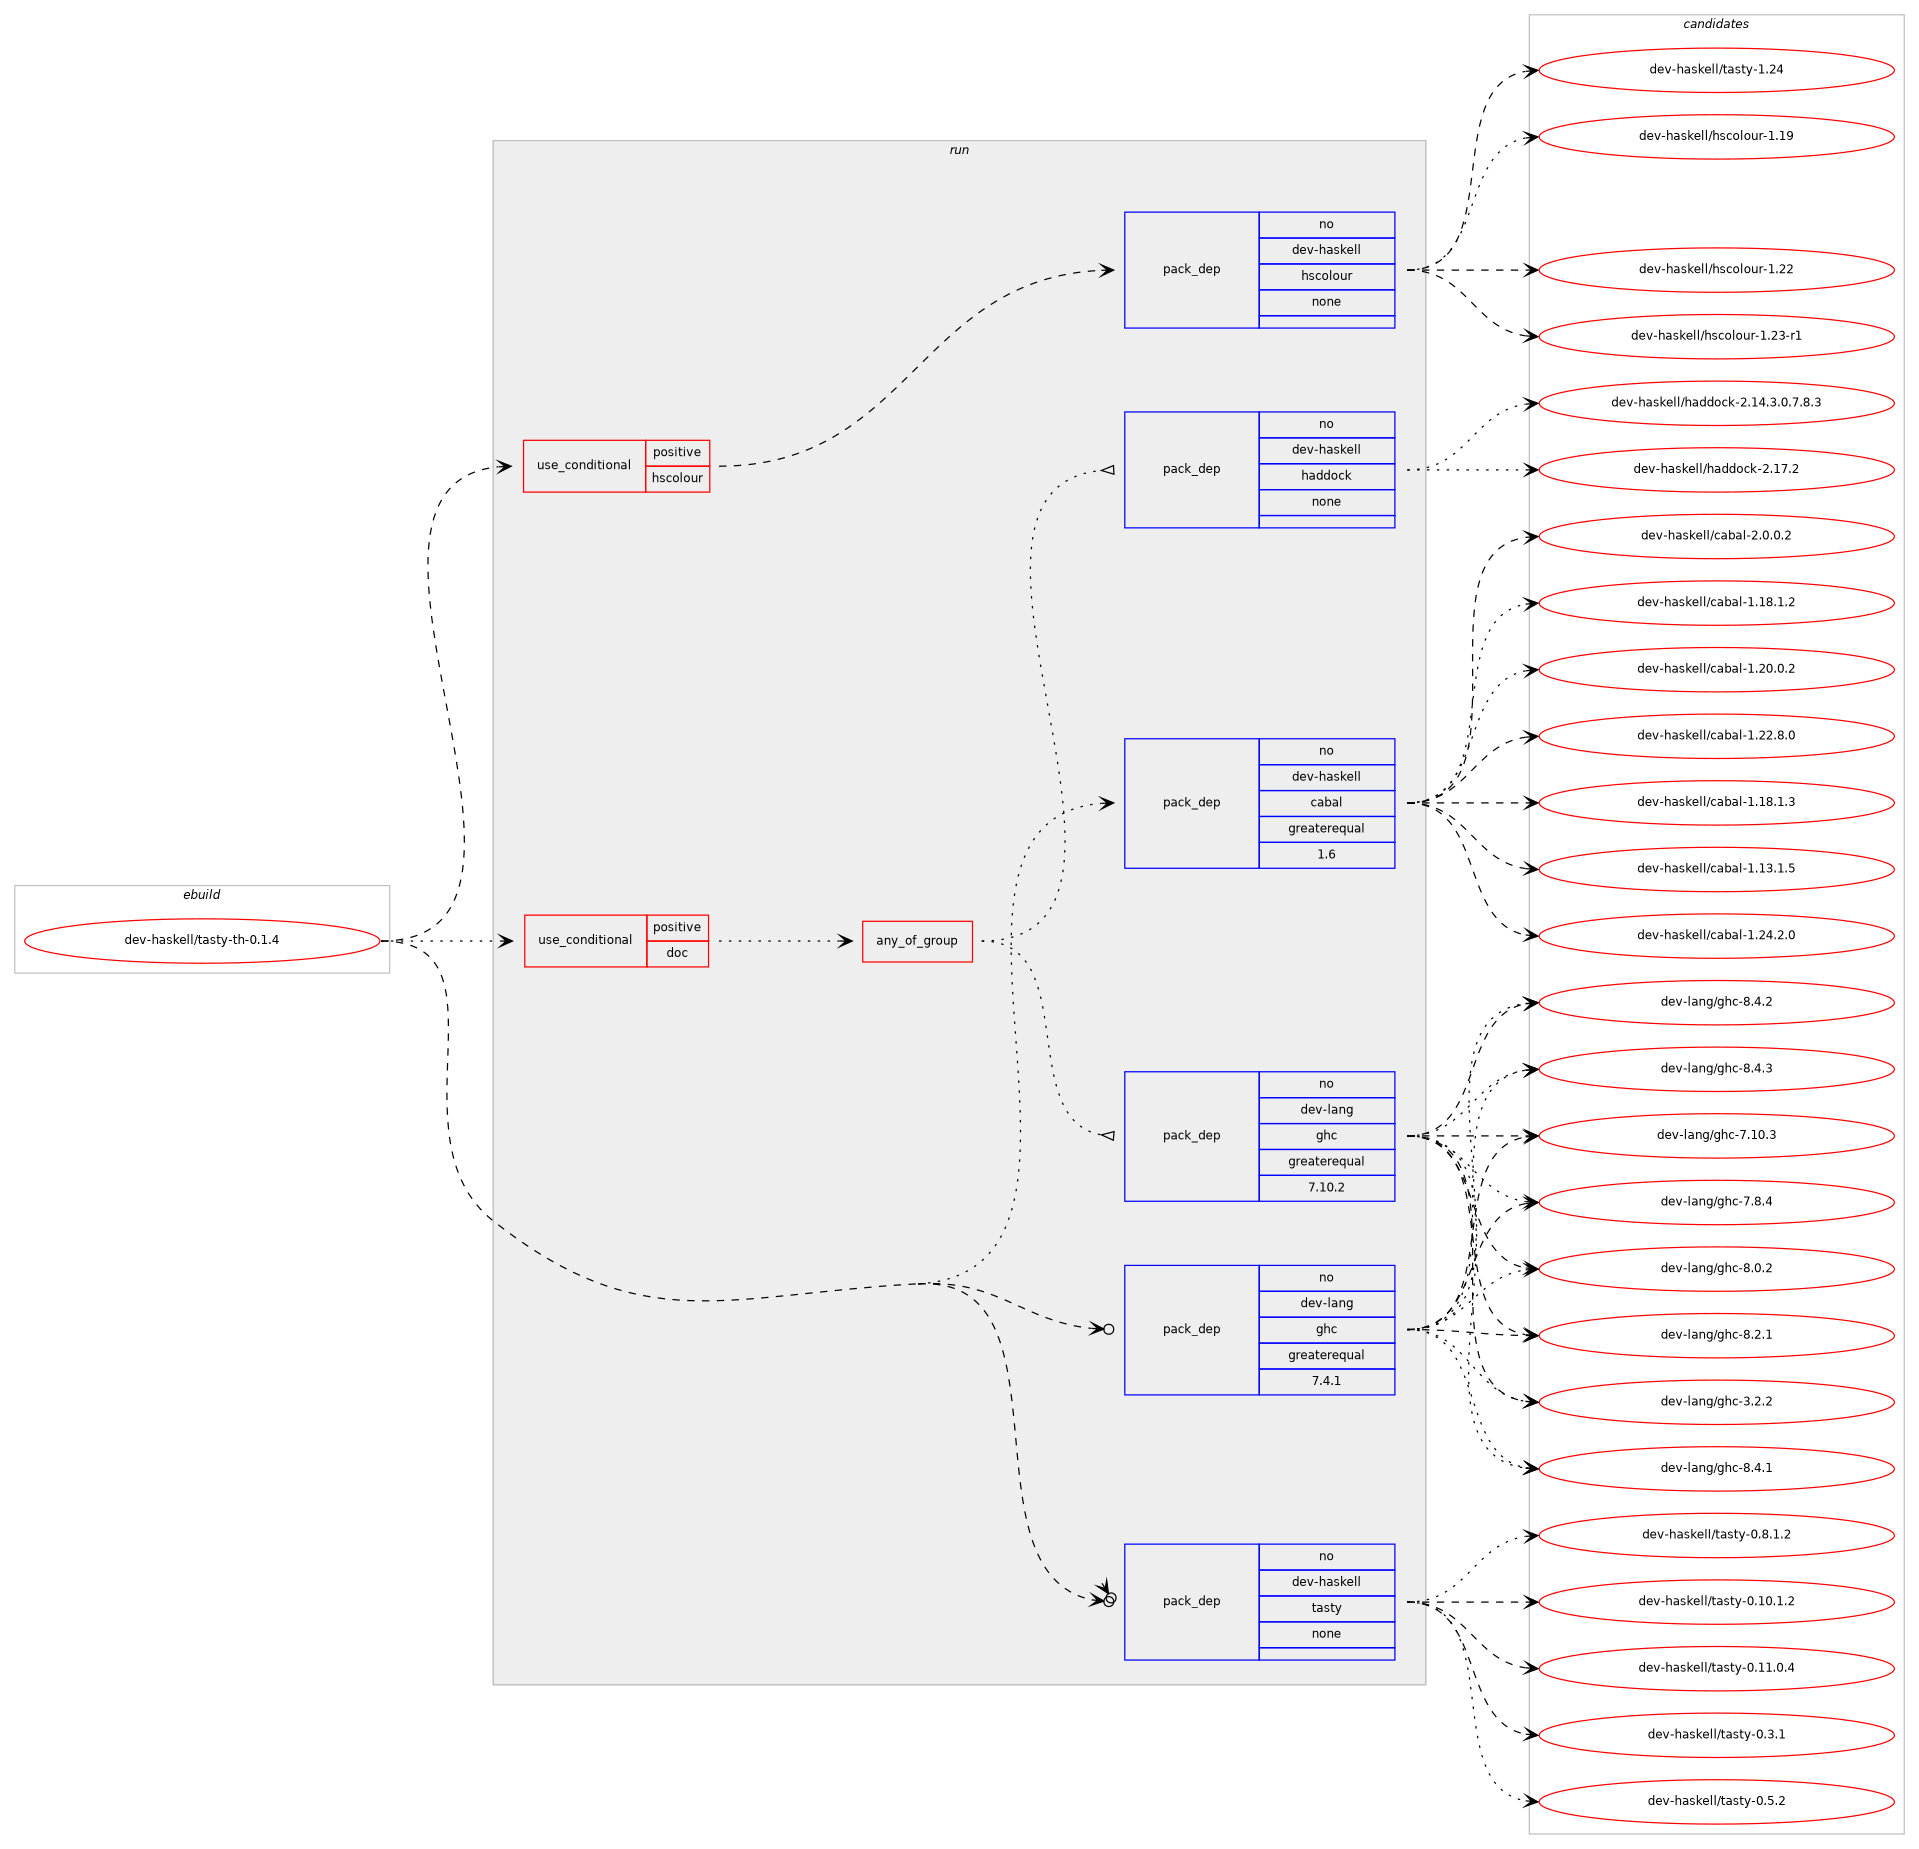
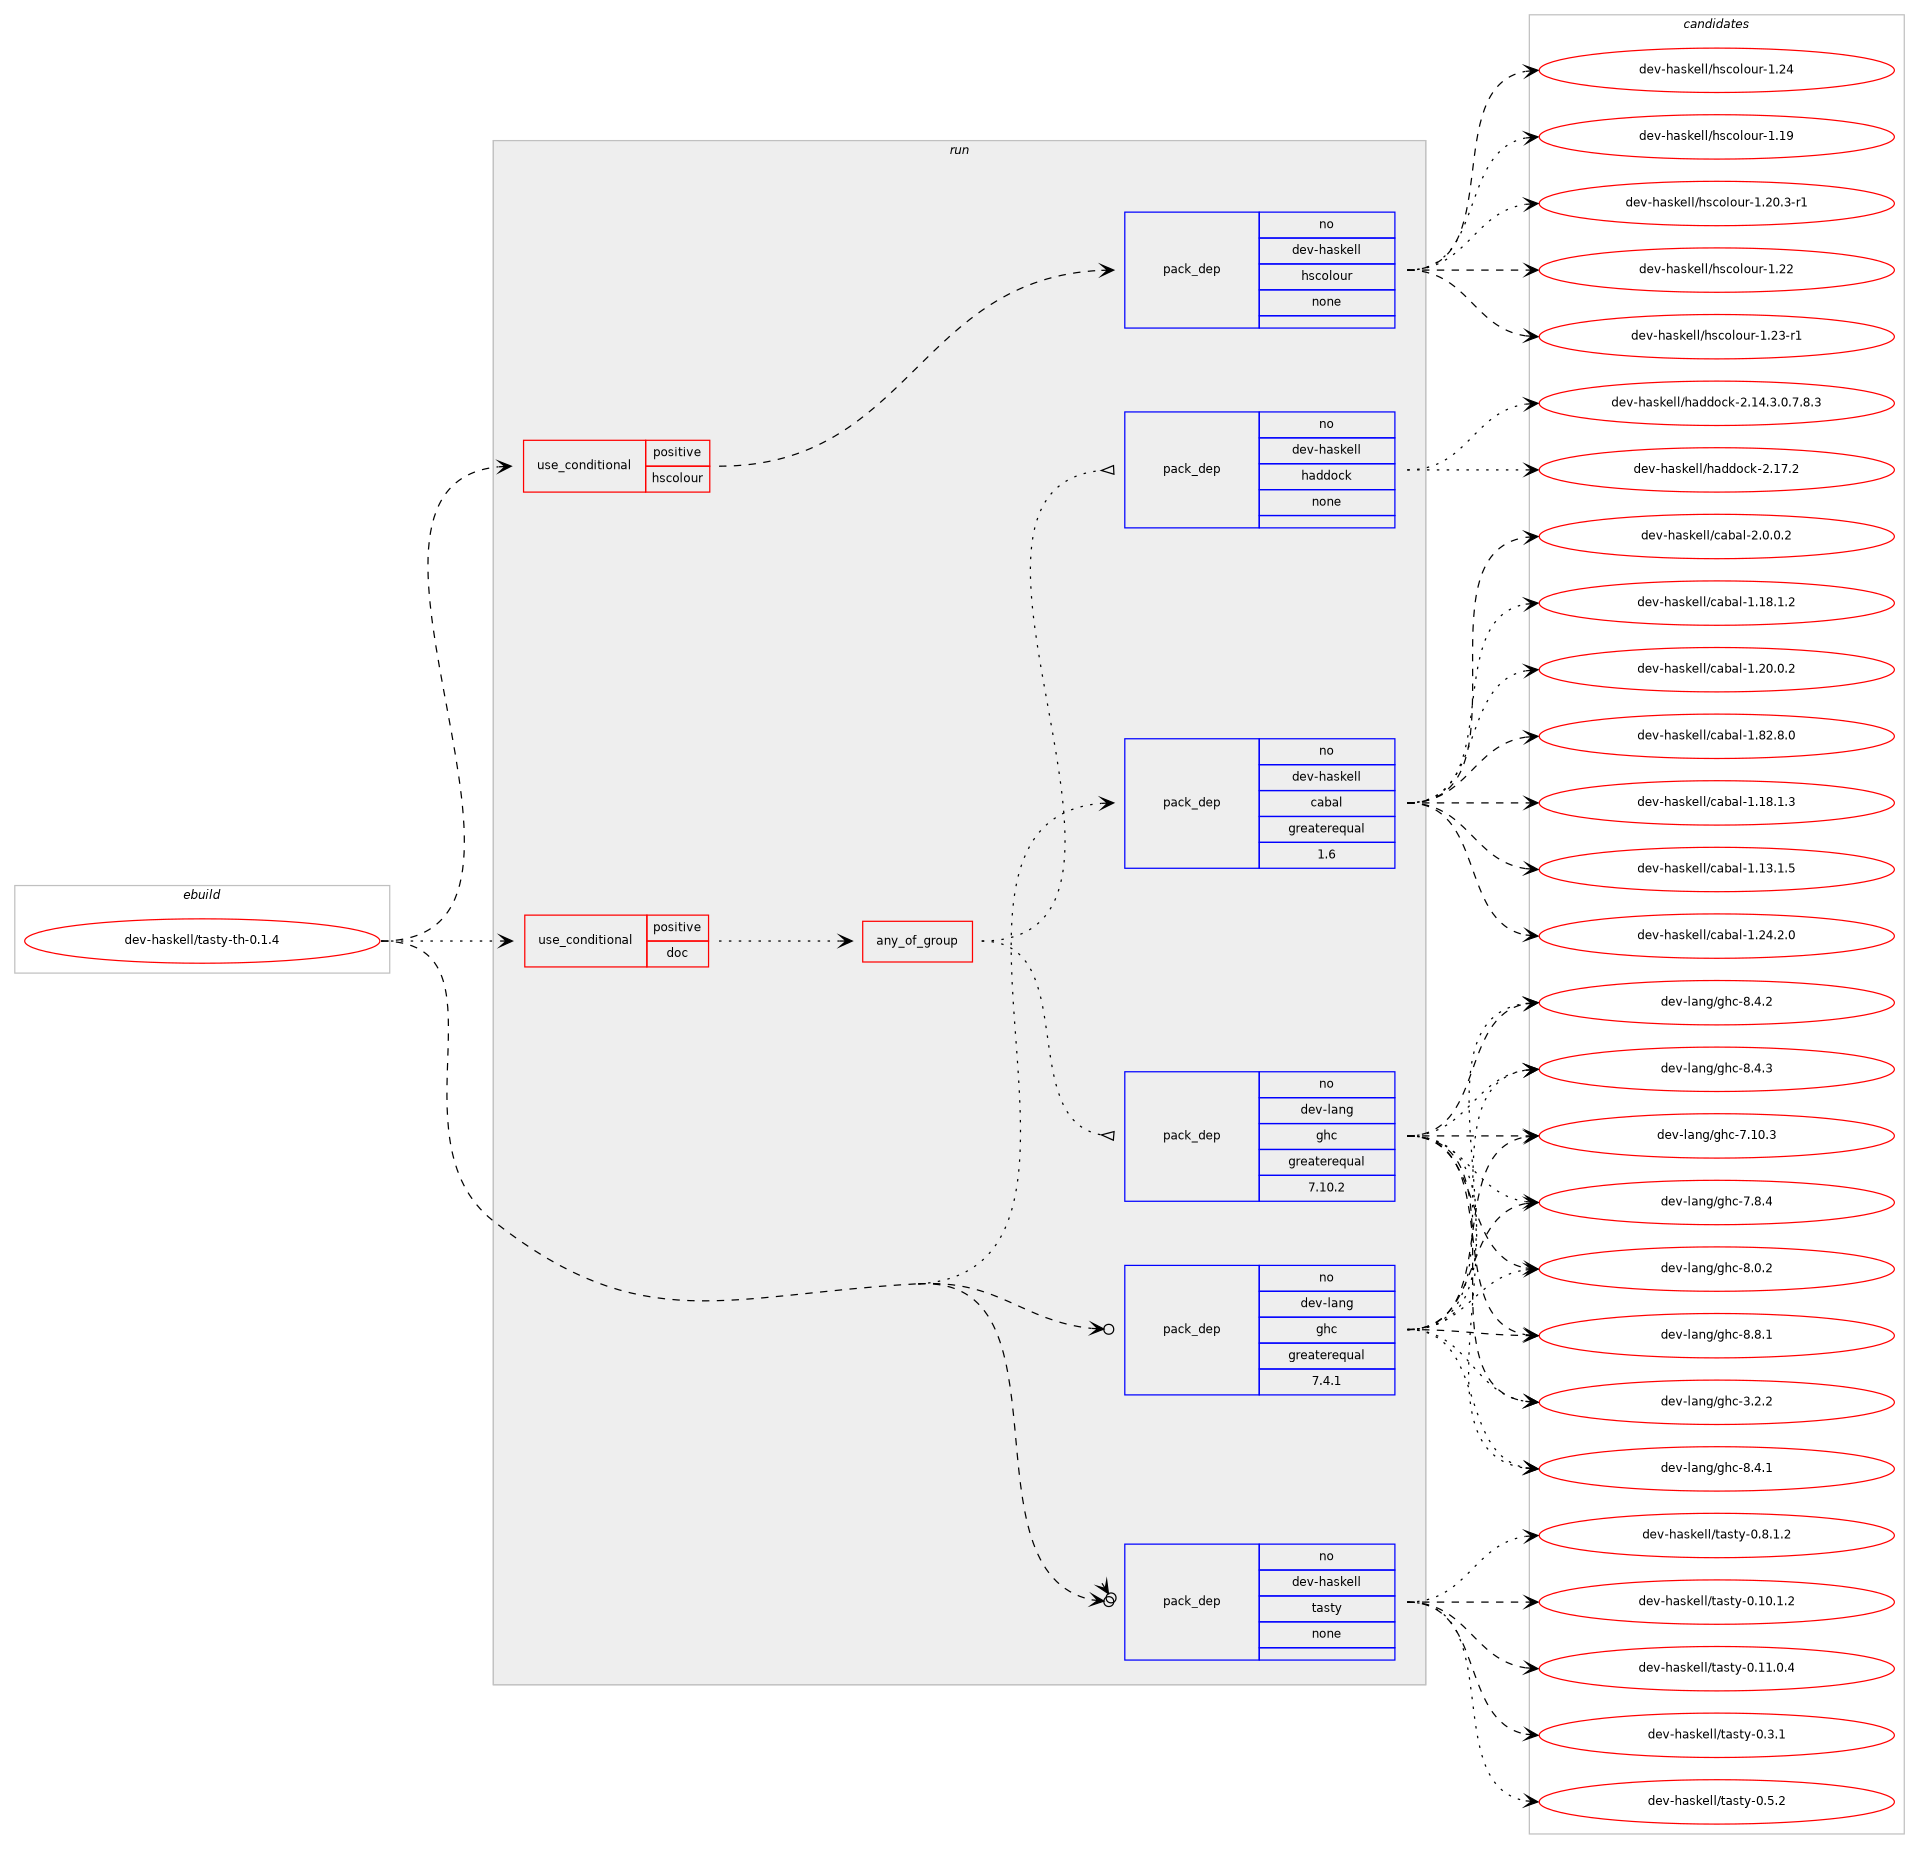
  digraph {
    compound=true
    concentrate=true
    fontname=Helvetica
    fontsize=10
    newrank=true
    rankdir=LR
    ranksep=1.5
    node [color=red fontname=Helvetica fontsize=10]
    edge [arrowhead=vee headport=w style=dashed tailport=e weight=100]
    n1 [label="dev-haskell/tasty-th-0.1.4" width=4]
    n2 [color=blue label=<<TABLE BORDER="0" CELLBORDER="1" CELLSPACING="0" CELLPADDING="4" WIDTH="220"><TR><TD ROWSPAN="6" CELLPADDING="30">pack_dep</TD></TR><TR><TD WIDTH="110">no</TD></TR><TR><TD>dev-haskell</TD></TR><TR><TD>haddock</TD></TR><TR><TD>none</TD></TR><TR><TD></TD></TR></TABLE>> shape=none]
    n3 [color=blue label=<<TABLE BORDER="0" CELLBORDER="1" CELLSPACING="0" CELLPADDING="4" WIDTH="220"><TR><TD ROWSPAN="6" CELLPADDING="30">pack_dep</TD></TR><TR><TD WIDTH="110">no</TD></TR><TR><TD>dev-lang</TD></TR><TR><TD>ghc</TD></TR><TR><TD>greaterequal</TD></TR><TR><TD>7.10.2</TD></TR></TABLE>> shape=none]
    n4 [label=<<TABLE BORDER="0" CELLBORDER="1" CELLSPACING="0" CELLPADDING="4"><TR><TD CELLPADDING="10">any_of_group</TD></TR></TABLE>> shape=none]
    n5 [label=<<TABLE BORDER="0" CELLBORDER="1" CELLSPACING="0" CELLPADDING="4"><TR><TD ROWSPAN="3" CELLPADDING="10">use_conditional</TD></TR><TR><TD>positive</TD></TR><TR><TD>doc</TD></TR></TABLE>> shape=none]
    n6 [color=blue label=<<TABLE BORDER="0" CELLBORDER="1" CELLSPACING="0" CELLPADDING="4" WIDTH="220"><TR><TD ROWSPAN="6" CELLPADDING="30">pack_dep</TD></TR><TR><TD WIDTH="110">no</TD></TR><TR><TD>dev-haskell</TD></TR><TR><TD>hscolour</TD></TR><TR><TD>none</TD></TR><TR><TD></TD></TR></TABLE>> shape=none]
    n7 [label=<<TABLE BORDER="0" CELLBORDER="1" CELLSPACING="0" CELLPADDING="4"><TR><TD ROWSPAN="3" CELLPADDING="10">use_conditional</TD></TR><TR><TD>positive</TD></TR><TR><TD>hscolour</TD></TR></TABLE>> shape=none]
    n8 [color=blue label=<<TABLE BORDER="0" CELLBORDER="1" CELLSPACING="0" CELLPADDING="4" WIDTH="220"><TR><TD ROWSPAN="6" CELLPADDING="30">pack_dep</TD></TR><TR><TD WIDTH="110">no</TD></TR><TR><TD>dev-haskell</TD></TR><TR><TD>cabal</TD></TR><TR><TD>greaterequal</TD></TR><TR><TD>1.6</TD></TR></TABLE>> shape=none]
    n9 [color=blue label=<<TABLE BORDER="0" CELLBORDER="1" CELLSPACING="0" CELLPADDING="4" WIDTH="220"><TR><TD ROWSPAN="6" CELLPADDING="30">pack_dep</TD></TR><TR><TD WIDTH="110">no</TD></TR><TR><TD>dev-haskell</TD></TR><TR><TD>tasty</TD></TR><TR><TD>none</TD></TR><TR><TD></TD></TR></TABLE>> shape=none]
    n10 [color=blue label=<<TABLE BORDER="0" CELLBORDER="1" CELLSPACING="0" CELLPADDING="4" WIDTH="220"><TR><TD ROWSPAN="6" CELLPADDING="30">pack_dep</TD></TR><TR><TD WIDTH="110">no</TD></TR><TR><TD>dev-lang</TD></TR><TR><TD>ghc</TD></TR><TR><TD>greaterequal</TD></TR><TR><TD>7.4.1</TD></TR></TABLE>> shape=none]
    n11 [label="dev-haskell/haddock-2.14.3.0.7.8.3" width=4]
    n12 [label="dev-haskell/haddock-2.17.2" width=4]
    n13 [label="dev-lang/ghc-7.10.3" width=4]
    n14 [label="dev-lang/ghc-7.8.4" width=4]
    n15 [label="dev-lang/ghc-8.0.2" width=4]
-   n16 [label="dev-lang/ghc-8.2.1" width=4]
+   n16 [label="dev-lang/ghc-8.8.1" width=4]
    n17 [label="dev-lang/ghc-3.2.2" width=4]
    n18 [label="dev-lang/ghc-8.4.1" width=4]
    n19 [label="dev-lang/ghc-8.4.2" width=4]
    n20 [label="dev-lang/ghc-8.4.3" width=4]
    n21 [label="dev-haskell/hscolour-1.19" width=4]
+   n22 [label="dev-haskell/hscolour-1.20.3-r1" width=4]
    n23 [label="dev-haskell/hscolour-1.22" width=4]
    n24 [label="dev-haskell/hscolour-1.23-r1" width=4]
-   n25 [label="dev-haskell/tasty-1.24" width=4]
+   n25 [label="dev-haskell/hscolour-1.24" width=4]
    n26 [label="dev-haskell/cabal-1.18.1.2" width=4]
    n27 [label="dev-haskell/cabal-1.18.1.3" width=4]
    n28 [label="dev-haskell/cabal-1.13.1.5" width=4]
    n29 [label="dev-haskell/cabal-1.20.0.2" width=4]
-   n30 [label="dev-haskell/cabal-1.22.8.0" width=4]
+   n30 [label="dev-haskell/cabal-1.82.8.0" width=4]
    n31 [label="dev-haskell/cabal-1.24.2.0" width=4]
    n32 [label="dev-haskell/cabal-2.0.0.2" width=4]
    n33 [label="dev-haskell/tasty-0.10.1.2" width=4]
    n34 [label="dev-haskell/tasty-0.11.0.4" width=4]
    n35 [label="dev-haskell/tasty-0.3.1" width=4]
    n36 [label="dev-haskell/tasty-0.5.2" width=4]
    n37 [label="dev-haskell/tasty-0.8.1.2" width=4]
    subgraph cluster_1 {
      color=gray
      label=<<i>ebuild</i>>
      rank=same
      n1
    }
    subgraph cluster_2 {
      color=gray
      label=<<i>dependencies</i>>
      subgraph cluster_3 {
        color=gray
        fillcolor="#eeeeee"
        label=<<i>compile</i>>
        style=filled
        subgraph sub_4 {
          color=gray
          fillcolor="#eeeeee"
          label=<<i>compile</i>>
          style=filled
          n5
          subgraph sub_5 {
            color=gray
            fillcolor="#eeeeee"
            label=<<i>compile</i>>
            style=filled
            n4
            subgraph sub_6 {
              color=gray
              fillcolor="#eeeeee"
              label=<<i>compile</i>>
              style=filled
              n2
            }
            subgraph sub_7 {
              color=gray
              fillcolor="#eeeeee"
              label=<<i>compile</i>>
              style=filled
              n3
            }
          }
        }
        subgraph sub_8 {
          color=gray
          fillcolor="#eeeeee"
          label=<<i>compile</i>>
          style=filled
          n7
          subgraph sub_9 {
            color=gray
            fillcolor="#eeeeee"
            label=<<i>compile</i>>
            style=filled
            n6
          }
        }
        subgraph sub_10 {
          color=gray
          fillcolor="#eeeeee"
          label=<<i>compile</i>>
          style=filled
          n8
        }
      }
      subgraph cluster_11 {
        color=gray
        fillcolor="#eeeeee"
        label=<<i>compile and run</i>>
        style=filled
        subgraph sub_12 {
          color=gray
          fillcolor="#eeeeee"
          label=<<i>compile and run</i>>
          style=filled
          n9
        }
        subgraph sub_13 {
          color=gray
          fillcolor="#eeeeee"
          label=<<i>compile and run</i>>
          style=filled
          n10
        }
      }
      subgraph cluster_14 {
        color=gray
        fillcolor="#eeeeee"
        label=<<i>run</i>>
        style=filled
      }
    }
    subgraph cluster_15 {
      color=gray
      label=<<i>candidates</i>>
      rank=same
      subgraph sub_16 {
        color=black
        label=<<i>candidates</i>>
        nodesep=1
        rank=same
        n11
        n12
      }
      subgraph sub_17 {
        color=black
        label=<<i>candidates</i>>
        nodesep=1
        rank=same
        n13
        n14
        n15
        n16
        n17
        n18
        n19
        n20
      }
      subgraph sub_18 {
        color=black
        label=<<i>candidates</i>>
        nodesep=1
        rank=same
        n21
+       n22
        n23
        n24
        n25
      }
      subgraph sub_19 {
        color=black
        label=<<i>candidates</i>>
        nodesep=1
        rank=same
        n26
        n27
        n28
        n29
        n30
        n31
        n32
      }
      subgraph sub_20 {
        color=black
        label=<<i>candidates</i>>
        nodesep=1
        rank=same
        n33
        n34
        n35
        n36
        n37
      }
      subgraph sub_21 {
        color=black
        label=<<i>candidates</i>>
        nodesep=1
        rank=same
        n13
        n14
        n15
        n16
        n17
        n18
        n19
        n20
      }
    }
    n1 -> n5 [style=dotted weight=20]
    n1 -> n7 [weight=20]
    n1 -> n8 [style=dotted weight=20]
    n1 -> n9 [arrowhead=odotvee weight=20]
    n1 -> n10 [arrowhead=odotvee weight=20]
    n2 -> n11 [style=dotted]
    n2 -> n12 [style=dotted]
    n3 -> n13
    n3 -> n14 [style=dotted]
    n3 -> n15
    n3 -> n16
    n3 -> n17
    n3 -> n18 [style=dotted]
    n3 -> n19
    n3 -> n20 [style=dotted]
    n4 -> n2 [arrowhead=oinv style=dotted weight=20]
    n4 -> n3 [arrowhead=oinv style=dotted weight=20]
    n5 -> n4 [style=dotted weight=20]
    n6 -> n21 [style=dotted]
+   n6 -> n22 [style=dotted]
    n6 -> n23
    n6 -> n24
    n6 -> n25
    n7 -> n6 [weight=20]
    n8 -> n26 [style=dotted]
    n8 -> n27
    n8 -> n28
    n8 -> n29 [style=dotted]
    n8 -> n30
    n8 -> n31
    n8 -> n32
    n9 -> n33
    n9 -> n34
    n9 -> n35
    n9 -> n36 [style=dotted]
    n9 -> n37 [style=dotted]
    n10 -> n13
    n10 -> n14
    n10 -> n15 [style=dotted]
    n10 -> n16
    n10 -> n17 [style=dotted]
    n10 -> n18 [style=dotted]
    n10 -> n19 [style=dotted]
    n10 -> n20 [style=dotted]
  }
